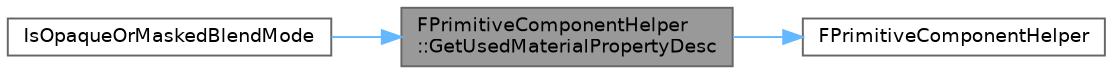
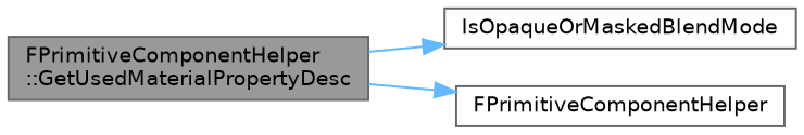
  digraph {
    fontname="DejaVu Sans"
    rankdir=LR
    node [color=grey40 fillcolor=white fontname="DejaVu Sans" fontsize=10 shape=box style=filled]
    edge [color=steelblue1 fontname="DejaVu Sans" fontsize=10 labelfontname=Helvetica labelfontsize=10 style=solid]
    n1 [color=gray40 fillcolor=grey60 fontcolor=black height=0.2 label="FPrimitiveComponentHelper\l::GetUsedMaterialPropertyDesc" width=0.4]
    n2 [height=0.2 label=IsOpaqueOrMaskedBlendMode width=0.4]
    n3 [height=0.2 label=FPrimitiveComponentHelper width=0.4]
-   n2 -> n1
+   n1 -> n2
    n1 -> n3
  }
